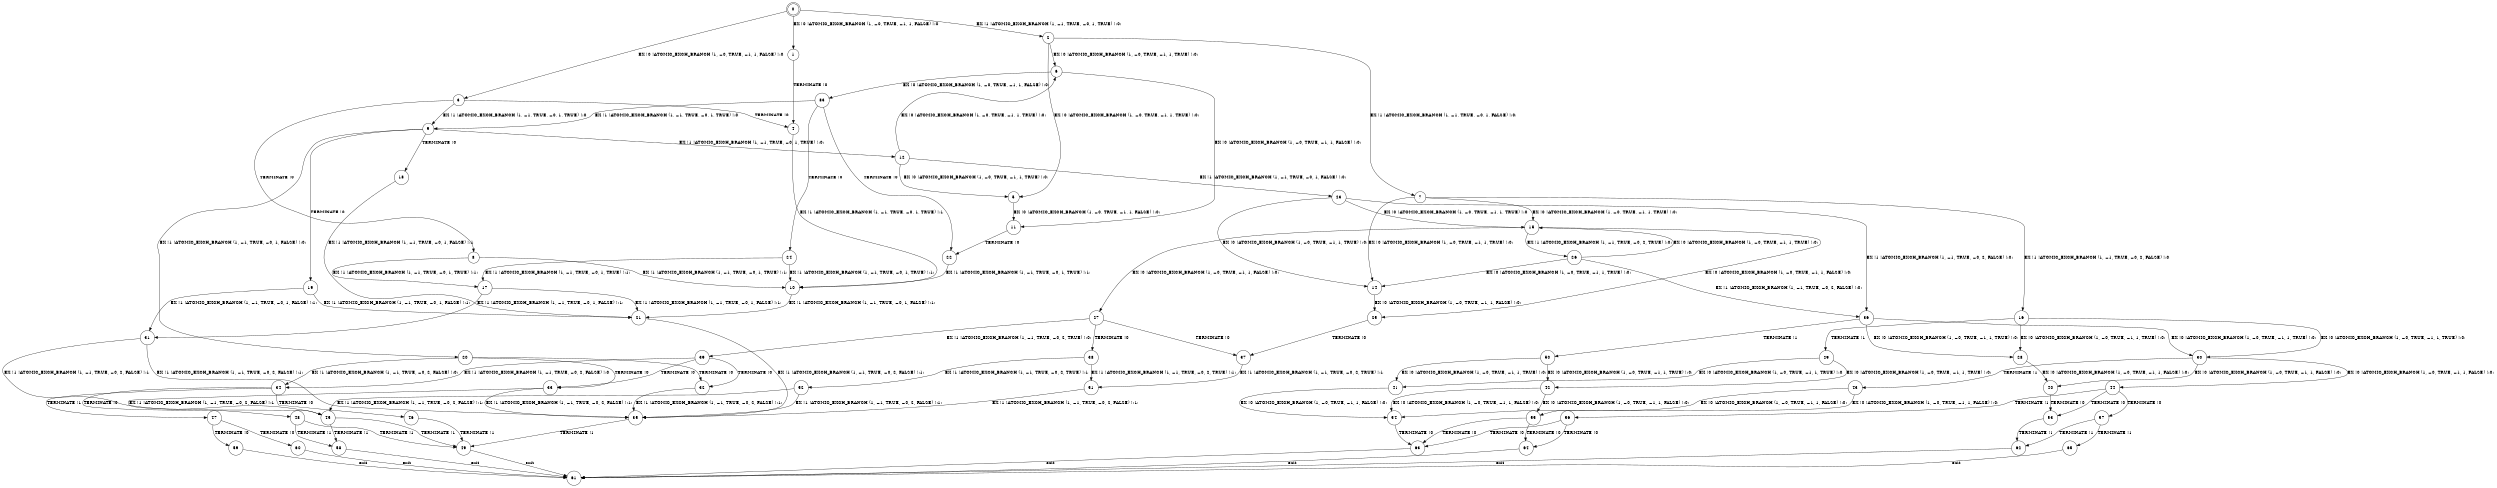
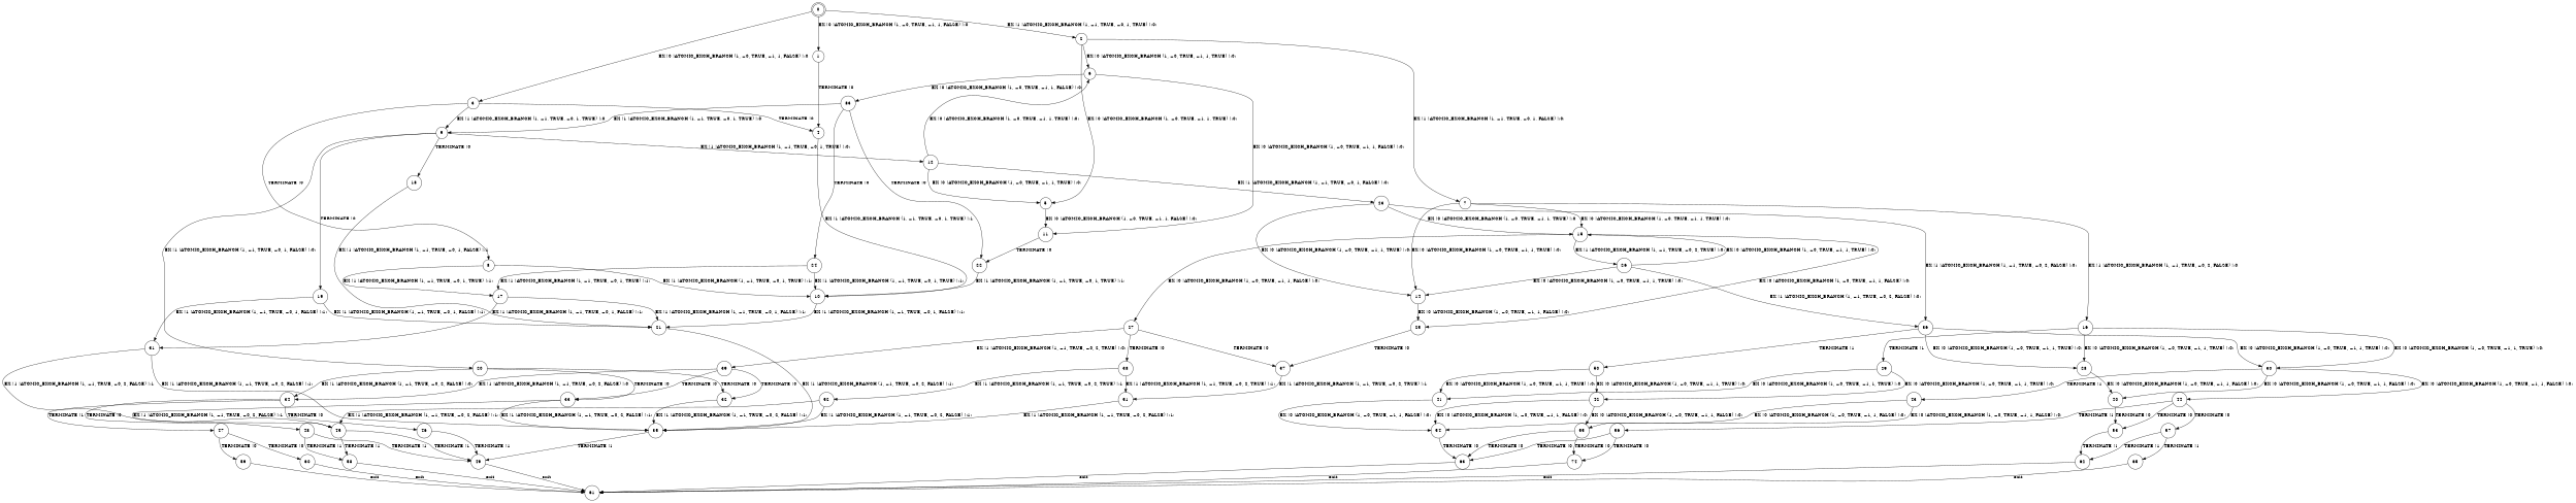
  digraph {
    node [shape=circle]
    0 [peripheries=2]
    1
    2
    3
    4
    5
    6
    7
    8
    9
    10
    11
    n13 [label=83]
    14
    15
    16
    17
    12
    18
    19
    20
    21
    22
    23
    24
    25
    26
    27
    28
    29
    30
    31
    32
    33
    34
    35
    36
    37
    38
    39
    40
    41
    42
    43
    44
    45
    46
    47
    48
    49
    50
    51
    52
    53
    54
    55
    56
    57
    58
    59
    60
    61
    62
    63
-   64
+   64 [label=74]
    65
    0 -> 1 [label="EX !0 !ATOMIC_EXCH_BRANCH (1, +0, TRUE, +1, 1, FALSE) !:0:"]
    0 -> 2 [label="EX !1 !ATOMIC_EXCH_BRANCH (1, +1, TRUE, +0, 1, TRUE) !:0:"]
    0 -> 3 [label="EX !0 !ATOMIC_EXCH_BRANCH (1, +0, TRUE, +1, 1, FALSE) !:0:"]
    1 -> 4 [label="TERMINATE !0"]
    2 -> 5 [label="EX !0 !ATOMIC_EXCH_BRANCH (1, +0, TRUE, +1, 1, TRUE) !:0:"]
    2 -> 6 [label="EX !0 !ATOMIC_EXCH_BRANCH (1, +0, TRUE, +1, 1, TRUE) !:0:"]
    2 -> 7 [label="EX !1 !ATOMIC_EXCH_BRANCH (1, +1, TRUE, +0, 1, FALSE) !:0:"]
    3 -> 4 [label="TERMINATE !0"]
    3 -> 8 [label="TERMINATE !0"]
    3 -> 9 [label="EX !1 !ATOMIC_EXCH_BRANCH (1, +1, TRUE, +0, 1, TRUE) !:0:"]
    4 -> 10 [label="EX !1 !ATOMIC_EXCH_BRANCH (1, +1, TRUE, +0, 1, TRUE) !:1:"]
    5 -> 11 [label="EX !0 !ATOMIC_EXCH_BRANCH (1, +0, TRUE, +1, 1, FALSE) !:0:"]
    6 -> 11 [label="EX !0 !ATOMIC_EXCH_BRANCH (1, +0, TRUE, +1, 1, FALSE) !:0:"]
    6 -> n13 [label="EX !0 !ATOMIC_EXCH_BRANCH (1, +0, TRUE, +1, 1, FALSE) !:0:"]
    7 -> 14 [label="EX !0 !ATOMIC_EXCH_BRANCH (1, +0, TRUE, +1, 1, TRUE) !:0:"]
    7 -> 15 [label="EX !0 !ATOMIC_EXCH_BRANCH (1, +0, TRUE, +1, 1, TRUE) !:0:"]
    7 -> 16 [label="EX !1 !ATOMIC_EXCH_BRANCH (1, +1, TRUE, +0, 2, FALSE) !:0:"]
    8 -> 10 [label="EX !1 !ATOMIC_EXCH_BRANCH (1, +1, TRUE, +0, 1, TRUE) !:1:"]
    8 -> 17 [label="EX !1 !ATOMIC_EXCH_BRANCH (1, +1, TRUE, +0, 1, TRUE) !:1:"]
    9 -> 12 [label="EX !1 !ATOMIC_EXCH_BRANCH (1, +1, TRUE, +0, 1, TRUE) !:0:"]
    9 -> 18 [label="TERMINATE !0"]
    9 -> 19 [label="TERMINATE !0"]
    9 -> 20 [label="EX !1 !ATOMIC_EXCH_BRANCH (1, +1, TRUE, +0, 1, FALSE) !:0:"]
    10 -> 21 [label="EX !1 !ATOMIC_EXCH_BRANCH (1, +1, TRUE, +0, 1, FALSE) !:1:"]
    11 -> 22 [label="TERMINATE !0"]
    n13 -> 9 [label="EX !1 !ATOMIC_EXCH_BRANCH (1, +1, TRUE, +0, 1, TRUE) !:0:"]
    n13 -> 22 [label="TERMINATE !0"]
    n13 -> 24 [label="TERMINATE !0"]
    14 -> 25 [label="EX !0 !ATOMIC_EXCH_BRANCH (1, +0, TRUE, +1, 1, FALSE) !:0:"]
    15 -> 25 [label="EX !0 !ATOMIC_EXCH_BRANCH (1, +0, TRUE, +1, 1, FALSE) !:0:"]
    15 -> 26 [label="EX !1 !ATOMIC_EXCH_BRANCH (1, +1, TRUE, +0, 2, TRUE) !:0:"]
    15 -> 27 [label="EX !0 !ATOMIC_EXCH_BRANCH (1, +0, TRUE, +1, 1, FALSE) !:0:"]
    16 -> 28 [label="EX !0 !ATOMIC_EXCH_BRANCH (1, +0, TRUE, +1, 1, TRUE) !:0:"]
    16 -> 29 [label="TERMINATE !1"]
    16 -> 30 [label="EX !0 !ATOMIC_EXCH_BRANCH (1, +0, TRUE, +1, 1, TRUE) !:0:"]
    17 -> 21 [label="EX !1 !ATOMIC_EXCH_BRANCH (1, +1, TRUE, +0, 1, FALSE) !:1:"]
    17 -> 31 [label="EX !1 !ATOMIC_EXCH_BRANCH (1, +1, TRUE, +0, 1, FALSE) !:1:"]
    12 -> 5 [label="EX !0 !ATOMIC_EXCH_BRANCH (1, +0, TRUE, +1, 1, TRUE) !:0:"]
    12 -> 6 [label="EX !0 !ATOMIC_EXCH_BRANCH (1, +0, TRUE, +1, 1, TRUE) !:0:"]
    12 -> 23 [label="EX !1 !ATOMIC_EXCH_BRANCH (1, +1, TRUE, +0, 1, FALSE) !:0:"]
    18 -> 21 [label="EX !1 !ATOMIC_EXCH_BRANCH (1, +1, TRUE, +0, 1, FALSE) !:1:"]
    19 -> 21 [label="EX !1 !ATOMIC_EXCH_BRANCH (1, +1, TRUE, +0, 1, FALSE) !:1:"]
    19 -> 31 [label="EX !1 !ATOMIC_EXCH_BRANCH (1, +1, TRUE, +0, 1, FALSE) !:1:"]
    20 -> 32 [label="TERMINATE !0"]
    20 -> 33 [label="TERMINATE !0"]
    20 -> 34 [label="EX !1 !ATOMIC_EXCH_BRANCH (1, +1, TRUE, +0, 2, FALSE) !:0:"]
    21 -> 35 [label="EX !1 !ATOMIC_EXCH_BRANCH (1, +1, TRUE, +0, 2, FALSE) !:1:"]
    22 -> 10 [label="EX !1 !ATOMIC_EXCH_BRANCH (1, +1, TRUE, +0, 1, TRUE) !:1:"]
    23 -> 14 [label="EX !0 !ATOMIC_EXCH_BRANCH (1, +0, TRUE, +1, 1, TRUE) !:0:"]
    23 -> 15 [label="EX !0 !ATOMIC_EXCH_BRANCH (1, +0, TRUE, +1, 1, TRUE) !:0:"]
    23 -> 36 [label="EX !1 !ATOMIC_EXCH_BRANCH (1, +1, TRUE, +0, 2, FALSE) !:0:"]
    24 -> 10 [label="EX !1 !ATOMIC_EXCH_BRANCH (1, +1, TRUE, +0, 1, TRUE) !:1:"]
    24 -> 17 [label="EX !1 !ATOMIC_EXCH_BRANCH (1, +1, TRUE, +0, 1, TRUE) !:1:"]
    25 -> 37 [label="TERMINATE !0"]
    26 -> 14 [label="EX !0 !ATOMIC_EXCH_BRANCH (1, +0, TRUE, +1, 1, TRUE) !:0:"]
    26 -> 15 [label="EX !0 !ATOMIC_EXCH_BRANCH (1, +0, TRUE, +1, 1, TRUE) !:0:"]
    26 -> 36 [label="EX !1 !ATOMIC_EXCH_BRANCH (1, +1, TRUE, +0, 2, FALSE) !:0:"]
    27 -> 37 [label="TERMINATE !0"]
    27 -> 38 [label="TERMINATE !0"]
    27 -> 39 [label="EX !1 !ATOMIC_EXCH_BRANCH (1, +1, TRUE, +0, 2, TRUE) !:0:"]
    28 -> 40 [label="EX !0 !ATOMIC_EXCH_BRANCH (1, +0, TRUE, +1, 1, FALSE) !:0:"]
    29 -> 41 [label="EX !0 !ATOMIC_EXCH_BRANCH (1, +0, TRUE, +1, 1, TRUE) !:0:"]
    29 -> 42 [label="EX !0 !ATOMIC_EXCH_BRANCH (1, +0, TRUE, +1, 1, TRUE) !:0:"]
    30 -> 40 [label="EX !0 !ATOMIC_EXCH_BRANCH (1, +0, TRUE, +1, 1, FALSE) !:0:"]
    30 -> 43 [label="TERMINATE !1"]
    30 -> 44 [label="EX !0 !ATOMIC_EXCH_BRANCH (1, +0, TRUE, +1, 1, FALSE) !:0:"]
    31 -> 35 [label="EX !1 !ATOMIC_EXCH_BRANCH (1, +1, TRUE, +0, 2, FALSE) !:1:"]
    31 -> 45 [label="EX !1 !ATOMIC_EXCH_BRANCH (1, +1, TRUE, +0, 2, FALSE) !:1:"]
    32 -> 35 [label="EX !1 !ATOMIC_EXCH_BRANCH (1, +1, TRUE, +0, 2, FALSE) !:1:"]
    33 -> 35 [label="EX !1 !ATOMIC_EXCH_BRANCH (1, +1, TRUE, +0, 2, FALSE) !:1:"]
    33 -> 45 [label="EX !1 !ATOMIC_EXCH_BRANCH (1, +1, TRUE, +0, 2, FALSE) !:1:"]
    34 -> 46 [label="TERMINATE !0"]
    34 -> 47 [label="TERMINATE !1"]
    34 -> 48 [label="TERMINATE !0"]
    35 -> 49 [label="TERMINATE !1"]
    36 -> 28 [label="EX !0 !ATOMIC_EXCH_BRANCH (1, +0, TRUE, +1, 1, TRUE) !:0:"]
    36 -> 30 [label="EX !0 !ATOMIC_EXCH_BRANCH (1, +0, TRUE, +1, 1, TRUE) !:0:"]
    36 -> 50 [label="TERMINATE !1"]
    37 -> 51 [label="EX !1 !ATOMIC_EXCH_BRANCH (1, +1, TRUE, +0, 2, TRUE) !:1:"]
    38 -> 51 [label="EX !1 !ATOMIC_EXCH_BRANCH (1, +1, TRUE, +0, 2, TRUE) !:1:"]
    38 -> 52 [label="EX !1 !ATOMIC_EXCH_BRANCH (1, +1, TRUE, +0, 2, TRUE) !:1:"]
    39 -> 32 [label="TERMINATE !0"]
    39 -> 33 [label="TERMINATE !0"]
    39 -> 34 [label="EX !1 !ATOMIC_EXCH_BRANCH (1, +1, TRUE, +0, 2, FALSE) !:0:"]
    40 -> 53 [label="TERMINATE !0"]
    41 -> 54 [label="EX !0 !ATOMIC_EXCH_BRANCH (1, +0, TRUE, +1, 1, FALSE) !:0:"]
    42 -> 54 [label="EX !0 !ATOMIC_EXCH_BRANCH (1, +0, TRUE, +1, 1, FALSE) !:0:"]
    42 -> 55 [label="EX !0 !ATOMIC_EXCH_BRANCH (1, +0, TRUE, +1, 1, FALSE) !:0:"]
    43 -> 54 [label="EX !0 !ATOMIC_EXCH_BRANCH (1, +0, TRUE, +1, 1, FALSE) !:0:"]
    43 -> 55 [label="EX !0 !ATOMIC_EXCH_BRANCH (1, +0, TRUE, +1, 1, FALSE) !:0:"]
    44 -> 53 [label="TERMINATE !0"]
    44 -> 56 [label="TERMINATE !1"]
    44 -> 57 [label="TERMINATE !0"]
    45 -> 49 [label="TERMINATE !1"]
    45 -> 58 [label="TERMINATE !1"]
    46 -> 49 [label="TERMINATE !1"]
    47 -> 59 [label="TERMINATE !0"]
    47 -> 60 [label="TERMINATE !0"]
    48 -> 49 [label="TERMINATE !1"]
    48 -> 58 [label="TERMINATE !1"]
    49 -> 61 [label=exit]
    50 -> 41 [label="EX !0 !ATOMIC_EXCH_BRANCH (1, +0, TRUE, +1, 1, TRUE) !:0:"]
    50 -> 42 [label="EX !0 !ATOMIC_EXCH_BRANCH (1, +0, TRUE, +1, 1, TRUE) !:0:"]
    51 -> 35 [label="EX !1 !ATOMIC_EXCH_BRANCH (1, +1, TRUE, +0, 2, FALSE) !:1:"]
    52 -> 35 [label="EX !1 !ATOMIC_EXCH_BRANCH (1, +1, TRUE, +0, 2, FALSE) !:1:"]
    52 -> 45 [label="EX !1 !ATOMIC_EXCH_BRANCH (1, +1, TRUE, +0, 2, FALSE) !:1:"]
    53 -> 62 [label="TERMINATE !1"]
    54 -> 63 [label="TERMINATE !0"]
    55 -> 63 [label="TERMINATE !0"]
    55 -> 64 [label="TERMINATE !0"]
    56 -> 63 [label="TERMINATE !0"]
    56 -> 64 [label="TERMINATE !0"]
    57 -> 62 [label="TERMINATE !1"]
    57 -> 65 [label="TERMINATE !1"]
    58 -> 61 [label=exit]
    59 -> 61 [label=exit]
    60 -> 61 [label=exit]
    62 -> 61 [label=exit]
    63 -> 61 [label=exit]
    64 -> 61 [label=exit]
    65 -> 61 [label=exit]
  }
